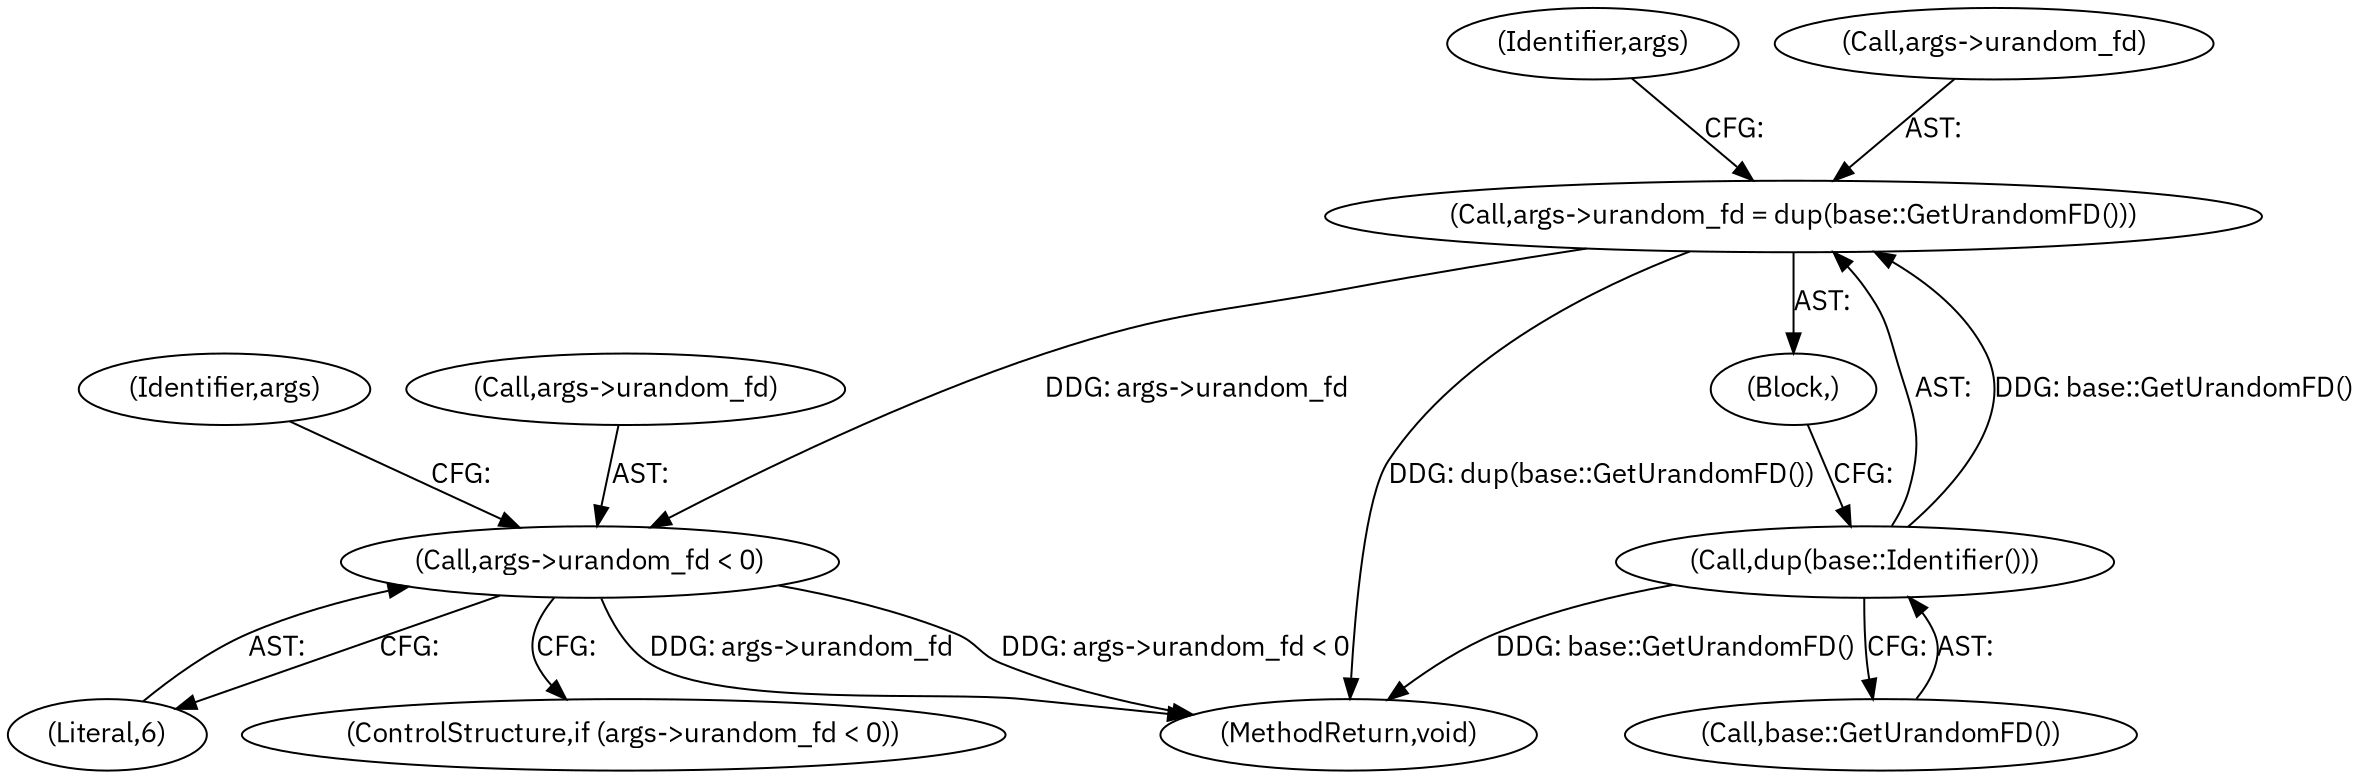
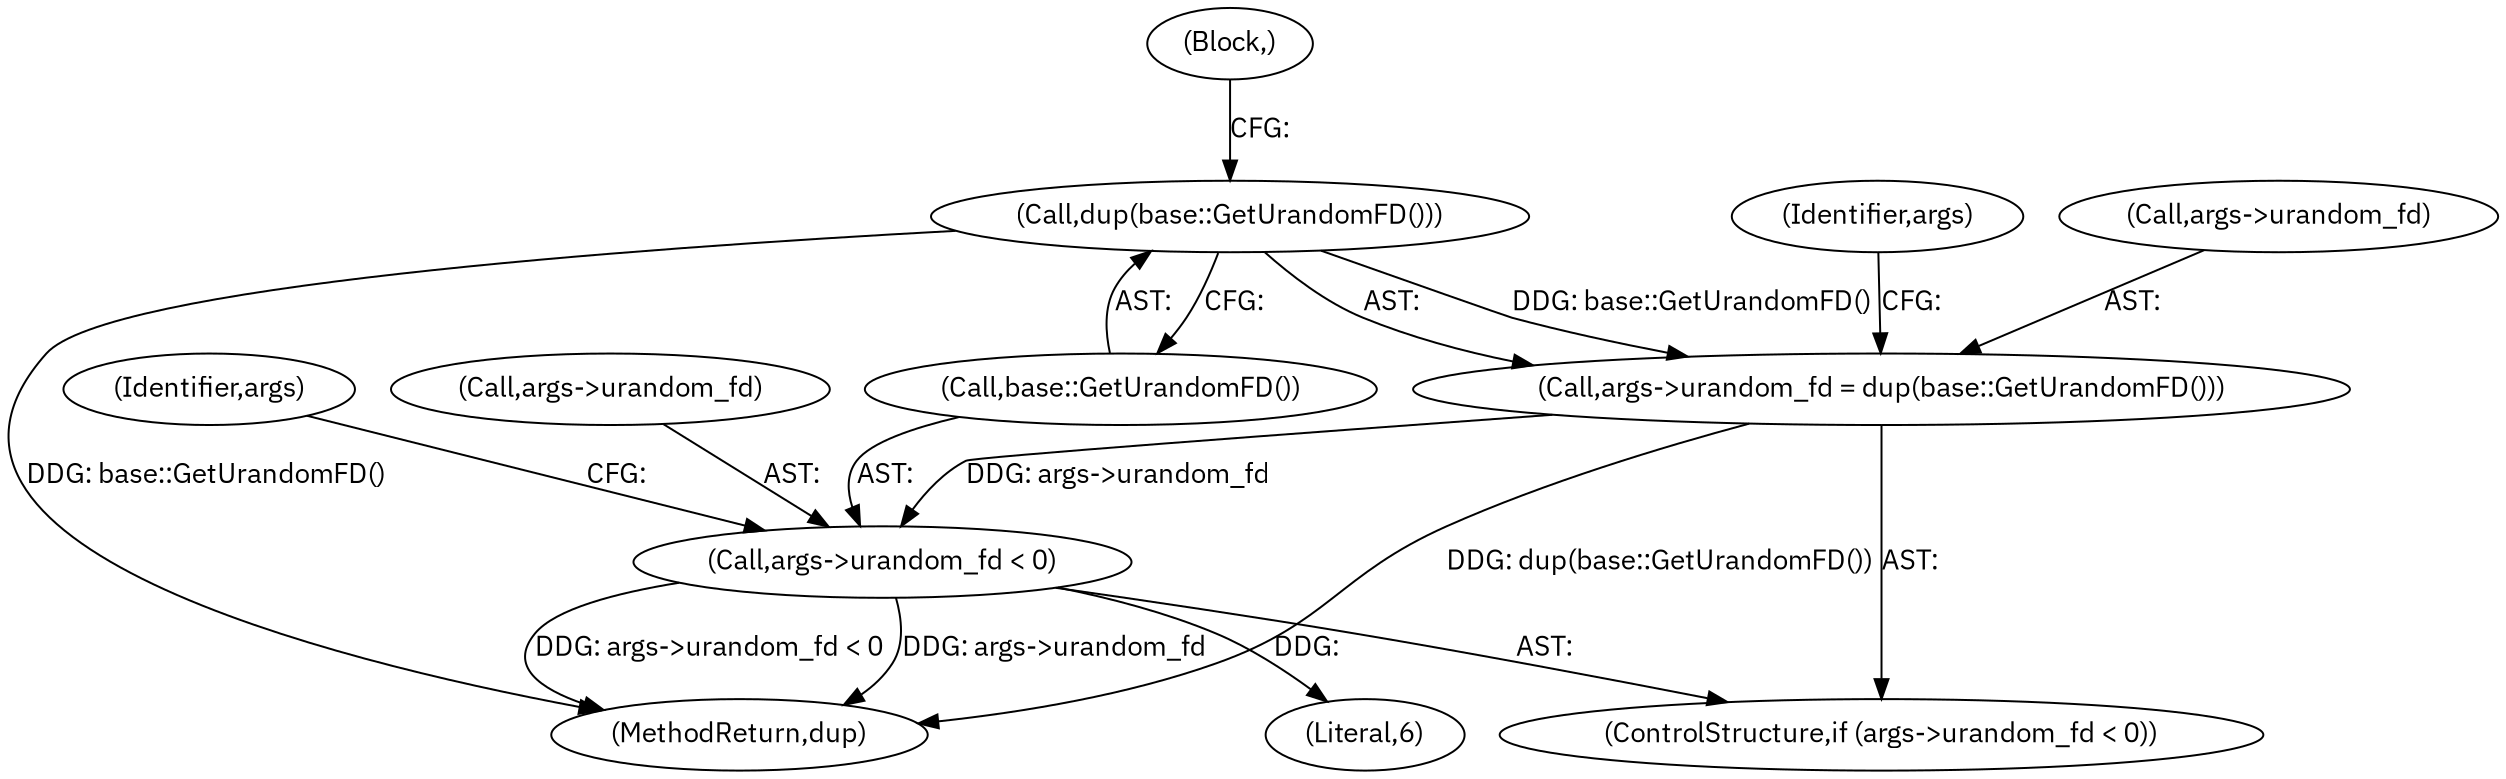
  digraph {
    fontname="IBM Plex Sans"
    node [fontname="IBM Plex Sans"]
    edge [fontname="IBM Plex Sans"]
    n1 [label="(Call,args->urandom_fd = dup(base::GetUrandomFD()))"]
    n2 [label="(Call,args->urandom_fd < 0)"]
-   n3 [label="(MethodReturn,void)"]
+   n3 [label="(MethodReturn,dup)"]
    n4 [label="(Block,)"]
-   n5 [label="(Call,dup(base::Identifier()))"]
+   n5 [label="(Call,dup(base::GetUrandomFD()))"]
    n6 [label="(Call,base::GetUrandomFD())"]
    n7 [label="(ControlStructure,if (args->urandom_fd < 0))"]
    n8 [label="(Literal,6)"]
    n9 [label="(Identifier,args)"]
    n10 [label="(Identifier,args)"]
    n11 [label="(Call,args->urandom_fd)"]
    n12 [label="(Call,args->urandom_fd)"]
    n1 -> n2 [label="DDG: args->urandom_fd"]
    n1 -> n3 [label="DDG: dup(base::GetUrandomFD())"]
-   n1 -> n4 [label="AST: "]
+   n1 -> n7 [label="AST: "]
    n2 -> n3 [label="DDG: args->urandom_fd"]
    n2 -> n3 [label="DDG: args->urandom_fd < 0"]
-   n2 -> n7 [label="CFG: "]
-   n2 -> n8 [label="CFG: "]
+   n2 -> n7 [label="AST: "]
+   n2 -> n8 [label="DDG: "]
    n4 -> n5 [label="CFG: "]
    n5 -> n1 [label="AST: "]
    n5 -> n1 [label="DDG: base::GetUrandomFD()"]
    n5 -> n3 [label="DDG: base::GetUrandomFD()"]
    n5 -> n6 [label="CFG: "]
    n6 -> n5 [label="AST: "]
-   n8 -> n2 [label="AST: "]
+   n6 -> n2 [label="AST: "]
    n9 -> n1 [label="CFG: "]
    n10 -> n2 [label="CFG: "]
    n11 -> n1 [label="AST: "]
    n12 -> n2 [label="AST: "]
  }
